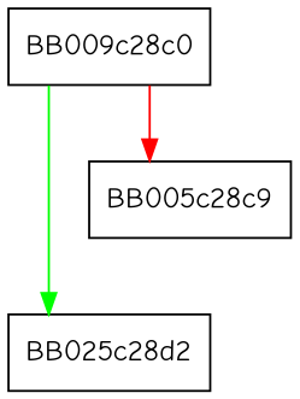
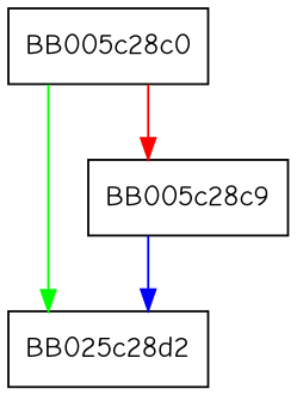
  digraph {
    fontname="Comic Neue"
    splines=ortho
    node [fontname="Comic Neue" shape=box]
    edge [fontname="Comic Neue"]
    n1 [label=BB025c28d2]
-   BB005c28c0 [label=BB009c28c0]
+   BB005c28c0
    BB005c28c9
    BB005c28c0 -> n1 [color=green]
    BB005c28c0 -> BB005c28c9 [color=red]
+   BB005c28c9 -> n1 [color=blue]
  }
